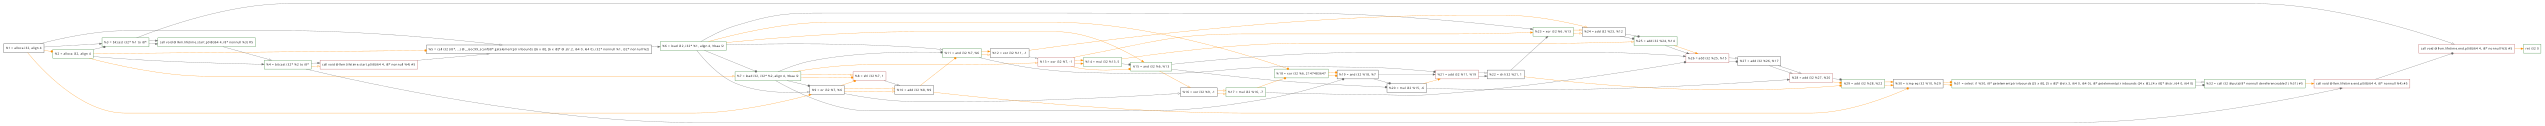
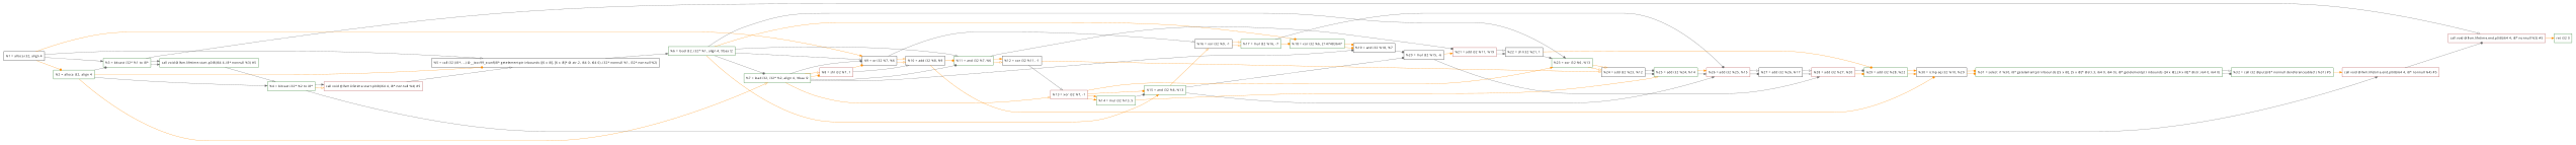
  digraph {
    fontname="Open Sans"
    rankdir=LR
    node [color=darkgreen fontname="Open Sans" shape=record]
    edge [arrowhead=dot color=gray40 fontname="Open Sans"]
    n1 [color=black label="  %1 = alloca i32, align 4"]
    n2 [label="  %2 = alloca i32, align 4"]
    n3 [label="  %3 = bitcast i32* %1 to i8*"]
    n4 [color=black label="  %5 = call i32 (i8*, ...) @__isoc99_scanf(i8* getelementptr inbounds ([6 x i8], [6 x i8]* @.str.2, i64 0, i64 0), i32* nonnull %1, i32* nonnull %2)"]
    n5 [color=black label="  %9 = or i32 %7, %6"]
    n6 [label="  %4 = bitcast i32* %2 to i8*"]
    n7 [label="  %7 = load i32, i32* %2, align 4, !tbaa !2"]
    n8 [label="  call void @llvm.lifetime.start.p0i8(i64 4, i8* nonnull %3) #5"]
    n9 [color=brown label="  call void @llvm.lifetime.end.p0i8(i64 4, i8* nonnull %3) #5"]
    n10 [label="  %6 = load i32, i32* %1, align 4, !tbaa !2"]
    n11 [label="  %11 = and i32 %7, %6"]
    n12 [label="  %15 = and i32 %6, %13"]
    n13 [label="  %18 = xor i32 %6, 2147483647"]
    n14 [label="  %23 = xor i32 %6, %13"]
    n15 [color=brown label="  call void @llvm.lifetime.start.p0i8(i64 4, i8* nonnull %4) #5"]
    n16 [color=brown label="  call void @llvm.lifetime.end.p0i8(i64 4, i8* nonnull %4) #5"]
    n17 [color=brown label="  %8 = shl i32 %7, 1"]
    n18 [color=brown label="  %13 = xor i32 %7, -1"]
    n19 [color=black label="  %19 = and i32 %18, %7"]
    n20 [label="  ret i32 0"]
    n21 [color=black label="  %10 = add i32 %8, %9"]
    n22 [color=black label="  %16 = xor i32 %9, -1"]
    n23 [color=black label="  %12 = xor i32 %11, -1"]
    n24 [color=brown label="  %21 = add i32 %11, %19"]
    n25 [color=black label="  %20 = mul i32 %15, -6"]
    n26 [color=brown label="  %26 = add i32 %25, %15"]
    n27 [color=black label="  %24 = add i32 %23, %12"]
    n28 [label="  %14 = mul i32 %13, 5"]
    n29 [color=black label="  %30 = icmp eq i32 %10, %29"]
    n30 [label="  %17 = mul i32 %16, -7"]
    n31 [label="  %31 = select i1 %30, i8* getelementptr inbounds ([5 x i8], [5 x i8]* @str.3, i64 0, i64 0), i8* getelementptr inbounds ([4 x i8], [4 x i8]* @str, i64 0, i64 0)"]
    n32 [color=black label="  %22 = shl i32 %21, 1"]
    n33 [label="  %25 = add i32 %24, %14"]
    n34 [color=brown label="  %28 = add i32 %27, %20"]
    n35 [color=black label="  %27 = add i32 %26, %17"]
    n36 [label="  %29 = add i32 %28, %22"]
    n37 [label="  %32 = call i32 @puts(i8* nonnull dereferenceable(1) %31) #5"]
    n1 -> n2 [color=darkorange]
    n1 -> n3 [arrowhead=normal]
    n1 -> n4 [arrowhead=onormal]
    n1 -> n5 [arrowhead=normal color=darkorange]
    n2 -> n3
    n2 -> n4 [color=darkorange]
    n2 -> n6 [arrowhead=normal]
    n2 -> n7 [arrowhead=onormal color=darkorange]
    n3 -> n8 [arrowhead=normal]
    n3 -> n8 [arrowhead=normal]
    n3 -> n9 [arrowhead=onormal]
    n4 -> n10 [arrowhead=normal]
    n5 -> n21 [arrowhead=onormal color=darkorange]
    n5 -> n21 [arrowhead=onormal color=darkorange]
    n5 -> n22 [arrowhead=onormal]
    n6 -> n15 [arrowhead=onormal color=darkorange]
    n6 -> n15 [arrowhead=normal]
    n6 -> n16 [arrowhead=normal]
    n7 -> n5
    n7 -> n11
    n7 -> n17 [color=darkorange]
    n7 -> n17 [arrowhead=onormal color=darkorange]
    n7 -> n18 [arrowhead=onormal color=darkorange]
    n7 -> n19
    n8 -> n6 [arrowhead=onormal]
    n9 -> n20 [arrowhead=normal color=darkorange]
    n10 -> n5 [arrowhead=onormal]
    n10 -> n7
    n10 -> n11 [arrowhead=onormal]
    n10 -> n12 [arrowhead=normal color=darkorange]
    n10 -> n13 [color=darkorange]
    n10 -> n14 [arrowhead=normal]
    n11 -> n23 [arrowhead=onormal color=darkorange]
    n11 -> n23 [arrowhead=normal color=darkorange]
    n11 -> n24
    n12 -> n22 [arrowhead=onormal color=darkorange]
    n12 -> n25
    n12 -> n26 [arrowhead=normal]
    n13 -> n19 [color=darkorange]
    n13 -> n19 [color=darkorange]
    n14 -> n27 [arrowhead=onormal color=darkorange]
    n14 -> n27 [arrowhead=onormal color=darkorange]
    n15 -> n4 [arrowhead=onormal]
    n16 -> n9
-   n5 -> n17 [color=darkorange]
+   n17 -> n5 [color=darkorange]
    n17 -> n21 [arrowhead=onormal]
    n18 -> n12 [color=darkorange]
    n18 -> n14 [arrowhead=normal color=darkorange]
    n18 -> n28 [arrowhead=normal color=darkorange]
    n18 -> n28 [arrowhead=normal color=darkorange]
-   n19 -> n24 [arrowhead=normal]
    n19 -> n25
    n21 -> n11 [color=darkorange]
    n21 -> n29 [color=darkorange]
    n22 -> n30 [arrowhead=onormal color=darkorange]
    n22 -> n30 [arrowhead=onormal color=darkorange]
    n23 -> n18 [arrowhead=onormal]
    n23 -> n27 [arrowhead=onormal color=darkorange]
    n24 -> n32 [arrowhead=normal]
    n24 -> n32 [arrowhead=onormal]
    n25 -> n24 [arrowhead=normal color=darkorange]
    n25 -> n34 [arrowhead=normal]
    n26 -> n35
    n26 -> n35 [arrowhead=onormal]
    n27 -> n33
    n27 -> n33
    n28 -> n12
    n28 -> n33 [arrowhead=onormal color=darkorange]
    n29 -> n31 [color=darkorange]
    n29 -> n31 [color=darkorange]
    n30 -> n13 [color=darkorange]
    n30 -> n26
    n31 -> n37
    n31 -> n37 [arrowhead=onormal]
    n32 -> n14 [arrowhead=normal]
    n32 -> n36 [color=darkorange]
    n33 -> n26 [arrowhead=normal]
    n33 -> n26 [arrowhead=normal color=darkorange]
    n34 -> n36 [color=darkorange]
    n34 -> n36
    n35 -> n34 [arrowhead=onormal]
    n35 -> n34 [arrowhead=onormal]
    n36 -> n29 [arrowhead=normal color=darkorange]
    n36 -> n29 [arrowhead=normal color=darkorange]
    n37 -> n16 [arrowhead=normal color=darkorange]
  }
